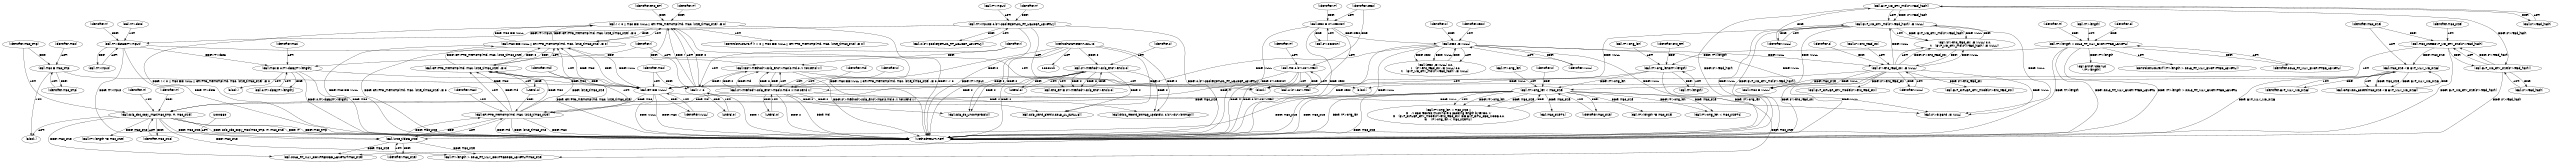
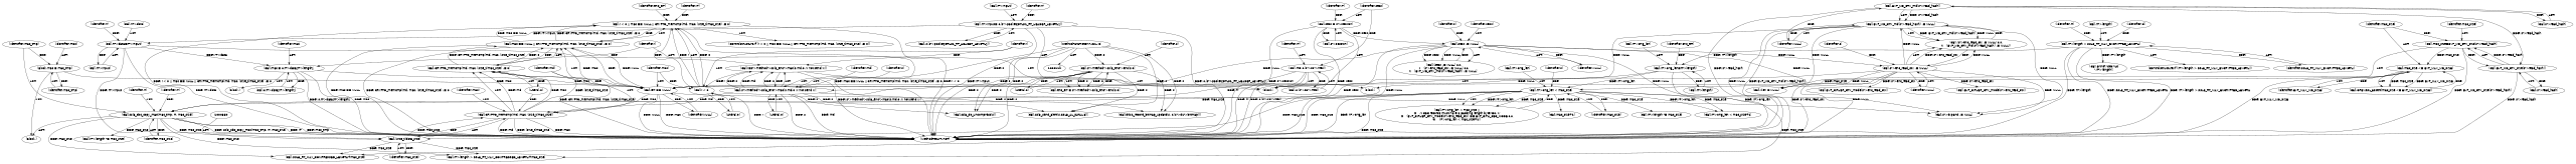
  digraph {
    fontname="DejaVu Sans"
    node [fontname="DejaVu Sans"]
    edge [fontname="DejaVu Sans"]
    n1 [label="(Call,i < 0 || mac == NULL || CRYPTO_memcmp(md, mac, (size_t)mac_size) != 0)"]
    n2 [label="(Call,i < 0)"]
    n3 [label="(Call,mac == NULL || CRYPTO_memcmp(md, mac, (size_t)mac_size) != 0)"]
    n4 [label="(MethodReturn,RET)"]
    n5 [label="(ControlStructure,if (i < 0 || mac == NULL || CRYPTO_memcmp(md, mac, (size_t)mac_size) != 0))"]
    n6 [label="(Literal,0)"]
    n7 [label="(Call,err == NULL)"]
    n8 [label="(Call,CRYPTO_memcmp(md, mac, (size_t)mac_size) != 0)"]
    n9 [label="(Call,i=s->method->ssl3_enc->mac(s,md,0 /* not send */))"]
    n10 [label="(Call,s->method->ssl3_enc->mac(s,md,0 /* not send */))"]
    n11 [label="(Block,)"]
    n12 [label="(Call,CRYPTO_memcmp(md, mac, (size_t)mac_size))"]
    n13 [label="(Call,ssl3_send_alert(s,SSL3_AL_FATAL,al))"]
    n14 [label="(Call,dtls1_record_bitmap_update(s, &(s->d1->bitmap)))"]
    n15 [label="(Call,ssl3_do_uncompress(s))"]
    n16 [label="(Literal,0)"]
    n17 [label="(Call,(size_t)data_size)"]
    n18 [label="(Call,s->method->ssl3_enc->enc(s,0))"]
    n19 [label="(Call,enc_err = s->method->ssl3_enc->enc(s,0))"]
    n20 [label="(Literal,0)"]
    n21 [label="(MethodParameterIn,SSL *s)"]
    1000119
    n23 [label="(Identifier,NULL)"]
    n24 [label="(Call,s->expand != NULL)"]
    n25 [label="(Literal,0)"]
    n26 [label="(Call,mac = &rr->data[rr->length])"]
    n27 [label="(Call,&rr->data[rr->length])"]
    n28 [label="(Block,)"]
    n29 [label="(Call,rr->data=rr->input)"]
    n30 [label="(Call,rr->input)"]
    n31 [label="(Block,)"]
    n32 [label="(Call,rr->input= &(s->packet[DTLS1_RT_HEADER_LENGTH]))"]
    n33 [label="(Call,&(s->packet[DTLS1_RT_HEADER_LENGTH]))"]
-   n34 [label="(Call,mac = mac_tmp)"]
+   n34 [label="(Block,mac = mac_tmp)"]
    n35 [label="(Identifier,mac_tmp)"]
    n36 [label="(Block,)"]
    n37 [label="(Call,sess != NULL)"]
    n38 [label="(Call,s->enc_read_ctx != NULL)"]
    n39 [label="(Identifier,NULL)"]
-   n40 [label="(Call,*mac = NULL)"]
+   n40 [label="(Call,*len = NULL)"]
    n41 [label="(Call,(sess != NULL) &&\n\t    (s->enc_read_ctx != NULL) &&\n\t    (EVP_MD_CTX_md(s->read_hash) != NULL))"]
    n42 [label="(Call,EVP_MD_CTX_md(s->read_hash) != NULL)"]
    n43 [label="(Call,(s->enc_read_ctx != NULL) &&\n\t    (EVP_MD_CTX_md(s->read_hash) != NULL))"]
    n44 [label="(Identifier,NULL)"]
    n45 [label="(Call,EVP_CIPHER_CTX_mode(s->enc_read_ctx))"]
    n46 [label="(Call,EVP_CIPHER_CTX_mode(s->enc_read_ctx))"]
    n47 [label="(Call,sess = s->session)"]
    n48 [label="(Call,s->session)"]
    n49 [label="(Identifier,NULL)"]
    n50 [label="(Call,EVP_MD_CTX_md(s->read_hash))"]
    n51 [label="(Call,EVP_MD_CTX_size(s->read_hash))"]
    n52 [label="(Call,s->read_hash)"]
    n53 [label="(Call,mac_size=EVP_MD_CTX_size(s->read_hash))"]
    n54 [label="(Call,s->read_hash)"]
    n55 [label="(Call,SSL3_RT_MAX_COMPRESSED_LENGTH+mac_size)"]
    n56 [label="(Call,rr->length > SSL3_RT_MAX_COMPRESSED_LENGTH+mac_size)"]
    n57 [label="(Identifier,mac_size)"]
    n58 [label="(Call,rr->orig_len < mac_size)"]
    n59 [label="(Call,ssl3_cbc_copy_mac(mac_tmp, rr, mac_size))"]
    n60 [label="(Call,rr->orig_len < mac_size+1)"]
    n61 [label="(Identifier,mac_size)"]
    n62 [label="(Call,rr->orig_len < mac_size ||\n\t\t    /* CBC records must have a padding length byte too. */\n\t\t    (EVP_CIPHER_CTX_mode(s->enc_read_ctx) == EVP_CIPH_CBC_MODE &&\n\t\t     rr->orig_len < mac_size+1))"]
    n63 [label="(Call,mac_size+1)"]
    n64 [label="(Call,rr->length -= mac_size)"]
    n65 [label="(Identifier,mac_size)"]
    n66 [label="(Call,rr->length -= mac_size)"]
    n67 [label="(Call,rr->orig_len=rr->length)"]
    n68 [label="(Call,rr->length)"]
    n69 [label="(Call,rr->length > SSL3_RT_MAX_ENCRYPTED_LENGTH)"]
    n70 [label="(Call,printf(\"dec %d\n\",rr->length))"]
    n71 [label="(ControlStructure,if (rr->length > SSL3_RT_MAX_ENCRYPTED_LENGTH))"]
    n72 [label="(Identifier,SSL3_RT_MAX_ENCRYPTED_LENGTH)"]
    n73 [label="(Call,mac_size <= EVP_MAX_MD_SIZE)"]
    n74 [label="(Identifier,EVP_MAX_MD_SIZE)"]
    n75 [label="(Call,OPENSSL_assert(mac_size <= EVP_MAX_MD_SIZE))"]
    n76 [label="(Call,rr= &(s->s3->rrec))"]
    n77 [label="(Call,&(s->s3->rrec))"]
    n78 [label="(Identifier,enc_err)"]
    n79 [label="(Identifier,s)"]
    n80 [label="(Call,rr->orig_len)"]
    n81 [label="(Identifier,s)"]
    n82 [label="(Identifier,mac_size)"]
    n83 [label="(Identifier,rr)"]
    n84 [label="(Identifier,enc_err)"]
    n85 [label="(Identifier,md)"]
    n86 [label="(Identifier,i)"]
    n87 [label="(Identifier,rr)"]
    n88 [label="(Identifier,sess)"]
    n89 [label="(Identifier,rr)"]
    n90 [label="(Identifier,md)"]
    n91 [label="(Identifier,mac)"]
    n92 [label="(Call,rr->length)"]
    n93 [label="(Call,rr->input)"]
    n94 [label="(Identifier,mac_size)"]
    n95 [label="(Identifier,rr)"]
    n96 [label="(Identifier,i)"]
    n97 [label="(Identifier,rr)"]
    n98 [label="(Identifier,s)"]
    n99 [label="(Identifier,rr)"]
    n100 [label="(Identifier,s)"]
    n101 [label="(Identifier,sess)"]
    n102 [label="(Identifier,s)"]
    n103 [label="(Identifier,mac)"]
    n104 [label="(Call,rr->orig_len)"]
    n105 [label="(Identifier,rr)"]
    n106 [label="(Identifier,rr)"]
-   n107 [label="(Call,s->enc_read_ctx)"]
    n108 [label="(Identifier,mac)"]
    n109 [label="(Identifier,mac)"]
    n110 [label="(Identifier,al)"]
    n111 [label="(Call,rr->data)"]
    n112 [label="(Identifier,mac_tmp)"]
    n113 [label=1000350]
    n1 -> n2 [label="CFG: "]
    n1 -> n3 [label="CFG: "]
    n1 -> n4 [label="DDG: i < 0"]
    n1 -> n4 [label="DDG: i < 0 || mac == NULL || CRYPTO_memcmp(md, mac, (size_t)mac_size) != 0"]
    n1 -> n4 [label="DDG: mac == NULL || CRYPTO_memcmp(md, mac, (size_t)mac_size) != 0"]
    n1 -> n5 [label="AST: "]
    n2 -> n1 [label="AST: "]
    n2 -> n1 [label="DDG: i"]
    n2 -> n1 [label="DDG: 0"]
    n2 -> n4 [label="DDG: i"]
    n2 -> n6 [label="CFG: "]
    n3 -> n1 [label="AST: "]
    n3 -> n1 [label="DDG: mac == NULL"]
    n3 -> n1 [label="DDG: CRYPTO_memcmp(md, mac, (size_t)mac_size) != 0"]
    n3 -> n4 [label="DDG: mac == NULL"]
    n3 -> n4 [label="DDG: CRYPTO_memcmp(md, mac, (size_t)mac_size) != 0"]
    n3 -> n7 [label="CFG: "]
    n3 -> n8 [label="CFG: "]
    n6 -> n2 [label="AST: "]
    n7 -> n3 [label="AST: "]
    n7 -> n3 [label="DDG: mac"]
    n7 -> n3 [label="DDG: NULL"]
    n7 -> n4 [label="DDG: NULL"]
    n7 -> n4 [label="DDG: mac"]
    n7 -> n12 [label="DDG: mac"]
    n7 -> n23 [label="CFG: "]
    n7 -> n24 [label="DDG: NULL"]
    n8 -> n3 [label="AST: "]
    n8 -> n3 [label="DDG: CRYPTO_memcmp(md, mac, (size_t)mac_size)"]
    n8 -> n3 [label="DDG: 0"]
    n8 -> n4 [label="DDG: CRYPTO_memcmp(md, mac, (size_t)mac_size)"]
    n8 -> n25 [label="CFG: "]
    n9 -> n2 [label="DDG: i"]
    n9 -> n4 [label="DDG: s->method->ssl3_enc->mac(s,md,0 /* not send */)"]
    n9 -> n10 [label="CFG: "]
    n9 -> n11 [label="AST: "]
    n10 -> n4 [label="DDG: md"]
    n10 -> n4 [label="DDG: s"]
    n10 -> n9 [label="AST: "]
    n10 -> n9 [label="DDG: s"]
    n10 -> n9 [label="DDG: md"]
    n10 -> n9 [label="DDG: 0"]
    n10 -> n12 [label="DDG: md"]
    n10 -> n13 [label="DDG: s"]
    n10 -> n14 [label="DDG: s"]
    n10 -> n15 [label="DDG: s"]
    n10 -> n16 [label="CFG: "]
    n12 -> n4 [label="DDG: mac"]
    n12 -> n4 [label="DDG: md"]
    n12 -> n4 [label="DDG: (size_t)mac_size"]
    n12 -> n8 [label="AST: "]
    n12 -> n8 [label="DDG: md"]
    n12 -> n8 [label="DDG: mac"]
    n12 -> n8 [label="DDG: (size_t)mac_size"]
    n12 -> n17 [label="CFG: "]
    n16 -> n10 [label="AST: "]
    n17 -> n12 [label="AST: "]
    n17 -> n12 [label="DDG: mac_size"]
    n17 -> n55 [label="DDG: mac_size"]
    n17 -> n56 [label="DDG: mac_size"]
    n17 -> n57 [label="CFG: "]
    n18 -> n4 [label="DDG: s"]
    n18 -> n10 [label="DDG: s"]
    n18 -> n13 [label="DDG: s"]
    n18 -> n14 [label="DDG: s"]
    n18 -> n15 [label="DDG: s"]
    n18 -> n19 [label="AST: "]
    n18 -> n19 [label="DDG: s"]
    n18 -> n19 [label="DDG: 0"]
    n18 -> n20 [label="CFG: "]
    n19 -> n18 [label="CFG: "]
    n20 -> n18 [label="AST: "]
    n21 -> n4 [label="DDG: s"]
    n21 -> n10 [label="DDG: s"]
    n21 -> n13 [label="DDG: s"]
    n21 -> n14 [label="DDG: s"]
    n21 -> n15 [label="DDG: s"]
    n21 -> n18 [label="DDG: s"]
    n21 -> 1000119 [label="AST: "]
    n23 -> n7 [label="AST: "]
    n25 -> n8 [label="AST: "]
    n25 -> n12 [label="CFG: "]
    n26 -> n4 [label="DDG: mac"]
    n26 -> n4 [label="DDG: &rr->data[rr->length]"]
    n26 -> n7 [label="DDG: mac"]
    n26 -> n27 [label="CFG: "]
    n26 -> n28 [label="AST: "]
    n27 -> n26 [label="AST: "]
    n29 -> n4 [label="DDG: rr->data"]
    n29 -> n4 [label="DDG: rr->input"]
    n29 -> n26 [label="DDG: rr->data"]
    n29 -> n30 [label="CFG: "]
    n29 -> n31 [label="AST: "]
    n30 -> n29 [label="AST: "]
    n32 -> n4 [label="DDG: rr->input"]
    n32 -> n4 [label="DDG: &(s->packet[DTLS1_RT_HEADER_LENGTH])"]
    n32 -> n29 [label="DDG: rr->input"]
    n32 -> n31 [label="AST: "]
    n32 -> n33 [label="CFG: "]
    n33 -> n32 [label="AST: "]
    n34 -> n7 [label="DDG: mac"]
    n34 -> n35 [label="CFG: "]
    n34 -> n36 [label="AST: "]
    n35 -> n34 [label="AST: "]
    n37 -> n4 [label="DDG: sess"]
    n37 -> n4 [label="DDG: NULL"]
    n37 -> n7 [label="DDG: NULL"]
    n37 -> n24 [label="DDG: NULL"]
    n37 -> n38 [label="DDG: NULL"]
    n37 -> n39 [label="CFG: "]
    n37 -> n40 [label="DDG: NULL"]
    n37 -> n41 [label="AST: "]
    n37 -> n41 [label="DDG: sess"]
    n37 -> n41 [label="DDG: NULL"]
    n38 -> n4 [label="DDG: NULL"]
    n38 -> n4 [label="DDG: s->enc_read_ctx"]
    n38 -> n7 [label="DDG: NULL"]
    n38 -> n24 [label="DDG: NULL"]
    n38 -> n40 [label="DDG: NULL"]
    n38 -> n42 [label="DDG: NULL"]
    n38 -> n43 [label="AST: "]
    n38 -> n43 [label="DDG: s->enc_read_ctx"]
    n38 -> n43 [label="DDG: NULL"]
    n38 -> n44 [label="CFG: "]
    n38 -> n45 [label="DDG: s->enc_read_ctx"]
    n38 -> n46 [label="DDG: s->enc_read_ctx"]
    n39 -> n37 [label="AST: "]
    n41 -> n37 [label="CFG: "]
    n42 -> n4 [label="DDG: EVP_MD_CTX_md(s->read_hash)"]
    n42 -> n4 [label="DDG: NULL"]
    n42 -> n7 [label="DDG: NULL"]
    n42 -> n24 [label="DDG: NULL"]
    n42 -> n40 [label="DDG: NULL"]
    n42 -> n43 [label="AST: "]
    n42 -> n43 [label="DDG: EVP_MD_CTX_md(s->read_hash)"]
    n42 -> n43 [label="DDG: NULL"]
    n42 -> n49 [label="CFG: "]
    n43 -> n38 [label="CFG: "]
    n43 -> n42 [label="CFG: "]
    n44 -> n38 [label="AST: "]
    n47 -> n4 [label="DDG: s->session"]
    n47 -> n4 [label="DDG: sess"]
    n47 -> n31 [label="AST: "]
    n47 -> n37 [label="DDG: sess"]
    n47 -> n48 [label="CFG: "]
    n48 -> n47 [label="AST: "]
    n49 -> n42 [label="AST: "]
    n49 -> n50 [label="CFG: "]
    n50 -> n4 [label="DDG: s->read_hash"]
    n50 -> n42 [label="AST: "]
    n50 -> n42 [label="DDG: s->read_hash"]
    n50 -> n51 [label="DDG: s->read_hash"]
    n50 -> n52 [label="CFG: "]
    n51 -> n4 [label="DDG: s->read_hash"]
    n51 -> n53 [label="AST: "]
    n51 -> n53 [label="DDG: s->read_hash"]
    n51 -> n54 [label="CFG: "]
    n52 -> n50 [label="AST: "]
    n53 -> n4 [label="DDG: EVP_MD_CTX_size(s->read_hash)"]
    n53 -> n11 [label="AST: "]
    n53 -> n51 [label="CFG: "]
    n53 -> n73 [label="DDG: mac_size"]
    n54 -> n51 [label="AST: "]
    n57 -> n17 [label="AST: "]
    n58 -> n4 [label="DDG: mac_size"]
    n58 -> n4 [label="DDG: rr->orig_len"]
    n58 -> n17 [label="DDG: mac_size"]
    n58 -> n55 [label="DDG: mac_size"]
    n58 -> n56 [label="DDG: mac_size"]
    n58 -> n59 [label="DDG: mac_size"]
    n58 -> n60 [label="DDG: rr->orig_len"]
    n58 -> n60 [label="DDG: mac_size"]
    n58 -> n61 [label="CFG: "]
    n58 -> n62 [label="AST: "]
    n58 -> n62 [label="DDG: rr->orig_len"]
    n58 -> n62 [label="DDG: mac_size"]
    n58 -> n63 [label="DDG: mac_size"]
    n58 -> n64 [label="DDG: mac_size"]
    n59 -> n4 [label="DDG: mac_tmp"]
    n59 -> n4 [label="DDG: ssl3_cbc_copy_mac(mac_tmp, rr, mac_size)"]
    n59 -> n4 [label="DDG: rr"]
    n59 -> n17 [label="DDG: mac_size"]
    n59 -> n36 [label="AST: "]
    n59 -> n55 [label="DDG: mac_size"]
    n59 -> n56 [label="DDG: mac_size"]
    n59 -> n65 [label="CFG: "]
    n59 -> n66 [label="DDG: mac_size"]
    n61 -> n58 [label="AST: "]
    n62 -> n58 [label="CFG: "]
    n65 -> n59 [label="AST: "]
    n67 -> n4 [label="DDG: rr->orig_len"]
    n67 -> n31 [label="AST: "]
    n67 -> n58 [label="DDG: rr->orig_len"]
    n67 -> n68 [label="CFG: "]
    n68 -> n67 [label="AST: "]
    n69 -> n4 [label="DDG: SSL3_RT_MAX_ENCRYPTED_LENGTH"]
    n69 -> n4 [label="DDG: rr->length > SSL3_RT_MAX_ENCRYPTED_LENGTH"]
    n69 -> n4 [label="DDG: rr->length"]
    n69 -> n67 [label="DDG: rr->length"]
    n69 -> n70 [label="DDG: rr->length"]
    n69 -> n71 [label="AST: "]
    n69 -> n72 [label="CFG: "]
    n72 -> n69 [label="AST: "]
    n73 -> n4 [label="DDG: EVP_MAX_MD_SIZE"]
    n73 -> n58 [label="DDG: mac_size"]
    n73 -> n74 [label="CFG: "]
    n73 -> n75 [label="AST: "]
    n73 -> n75 [label="DDG: mac_size"]
    n73 -> n75 [label="DDG: EVP_MAX_MD_SIZE"]
    n74 -> n73 [label="AST: "]
    n75 -> n73 [label="CFG: "]
    n76 -> n4 [label="DDG: rr"]
    n76 -> n4 [label="DDG: &(s->s3->rrec)"]
    n76 -> n31 [label="AST: "]
    n76 -> n59 [label="DDG: rr"]
    n76 -> n77 [label="CFG: "]
    n77 -> n76 [label="AST: "]
    n78 -> n1 [label="CFG: "]
    n79 -> n38 [label="CFG: "]
    n80 -> n58 [label="AST: "]
    n81 -> n18 [label="AST: "]
    n82 -> n53 [label="AST: "]
    n83 -> n29 [label="CFG: "]
    n84 -> n67 [label="CFG: "]
    n85 -> n10 [label="AST: "]
    n86 -> n9 [label="AST: "]
    n86 -> n26 [label="CFG: "]
    n87 -> n69 [label="CFG: "]
    n88 -> n47 [label="AST: "]
    n88 -> n76 [label="CFG: "]
    n89 -> n47 [label="CFG: "]
    n90 -> n7 [label="CFG: "]
    n90 -> n12 [label="AST: "]
    n91 -> n26 [label="AST: "]
    n92 -> n69 [label="AST: "]
    n93 -> n32 [label="AST: "]
    n94 -> n53 [label="CFG: "]
    n94 -> n73 [label="AST: "]
    n95 -> n32 [label="CFG: "]
    n96 -> n2 [label="AST: "]
    n96 -> n9 [label="CFG: "]
    n97 -> n59 [label="CFG: "]
    n98 -> n37 [label="CFG: "]
    n99 -> n1 [label="CFG: "]
    n100 -> n10 [label="AST: "]
    n101 -> n37 [label="AST: "]
    n102 -> n58 [label="CFG: "]
    n103 -> n2 [label="CFG: "]
    n103 -> n7 [label="AST: "]
    n104 -> n67 [label="AST: "]
    n105 -> n59 [label="AST: "]
    n106 -> n76 [label="AST: "]
-   n107 -> n38 [label="AST: "]
    n108 -> n34 [label="AST: "]
    n109 -> n12 [label="AST: "]
    n110 -> n69 [label="CFG: "]
    n111 -> n29 [label="AST: "]
    n112 -> n34 [label="CFG: "]
    n112 -> n59 [label="AST: "]
    n113 -> n17 [label="AST: "]
  }
